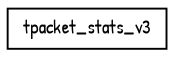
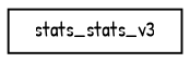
  digraph {
    rankdir=LR
    fontname="Patrick Hand"
-   n1 [color=black fillcolor=white fontname="Patrick Hand" fontsize=10 height=0.2 label=tpacket_stats_v3 shape=record style=filled width=0.4]
+   n1 [color=black fillcolor=white fontname="Patrick Hand" fontsize=10 height=0.2 label=stats_stats_v3 shape=record style=filled width=0.4]
  }
